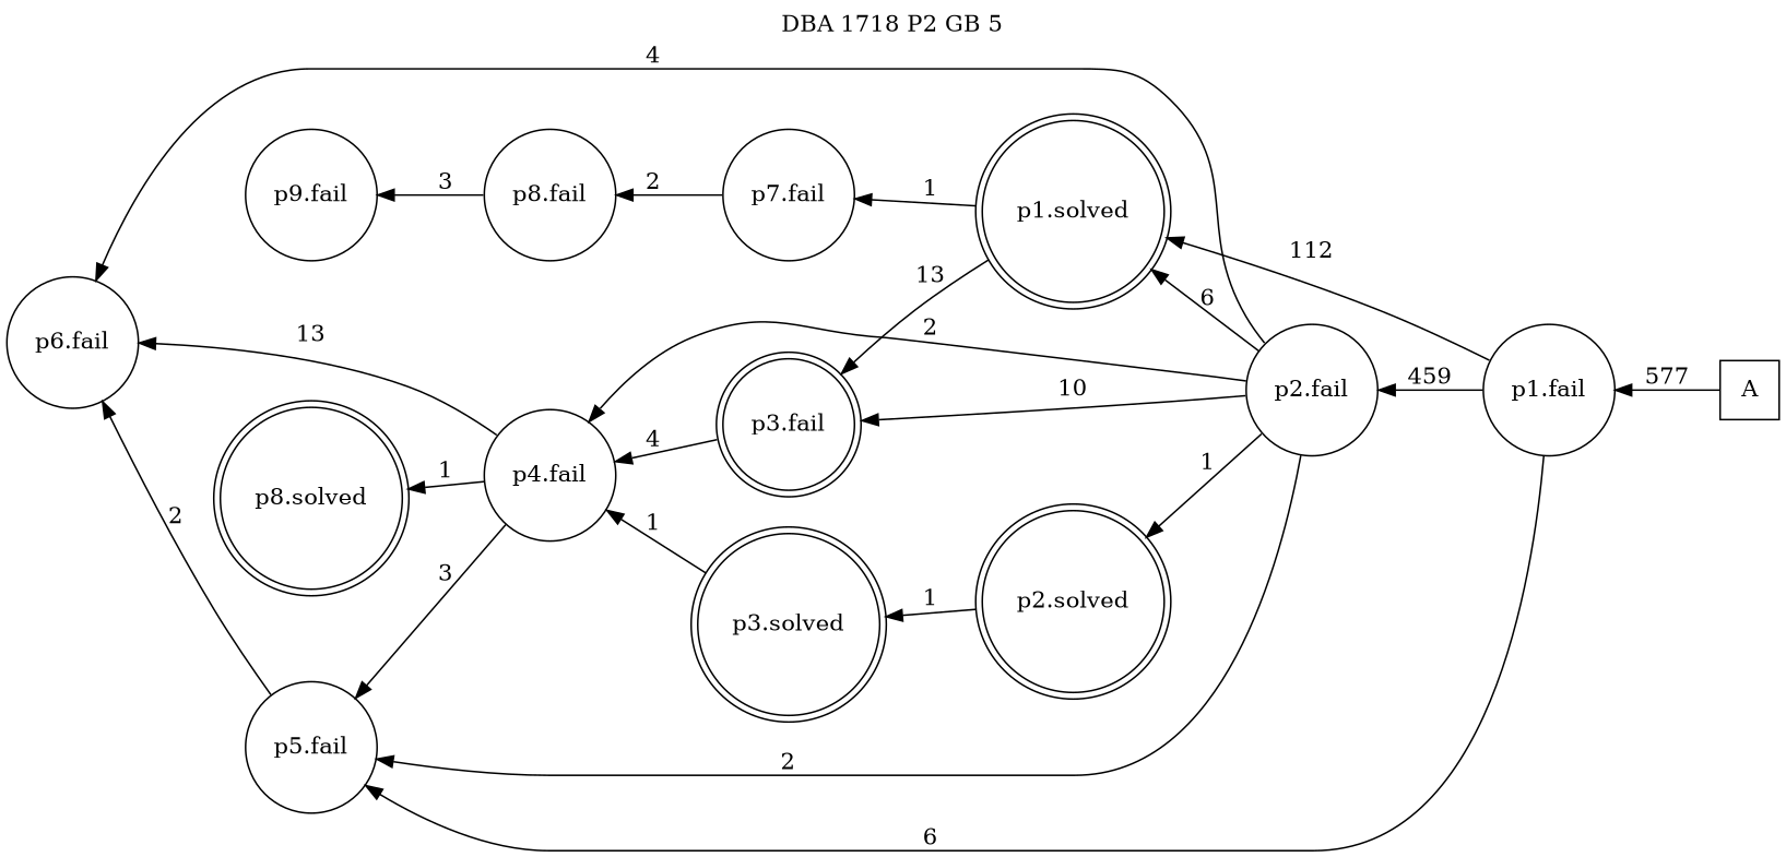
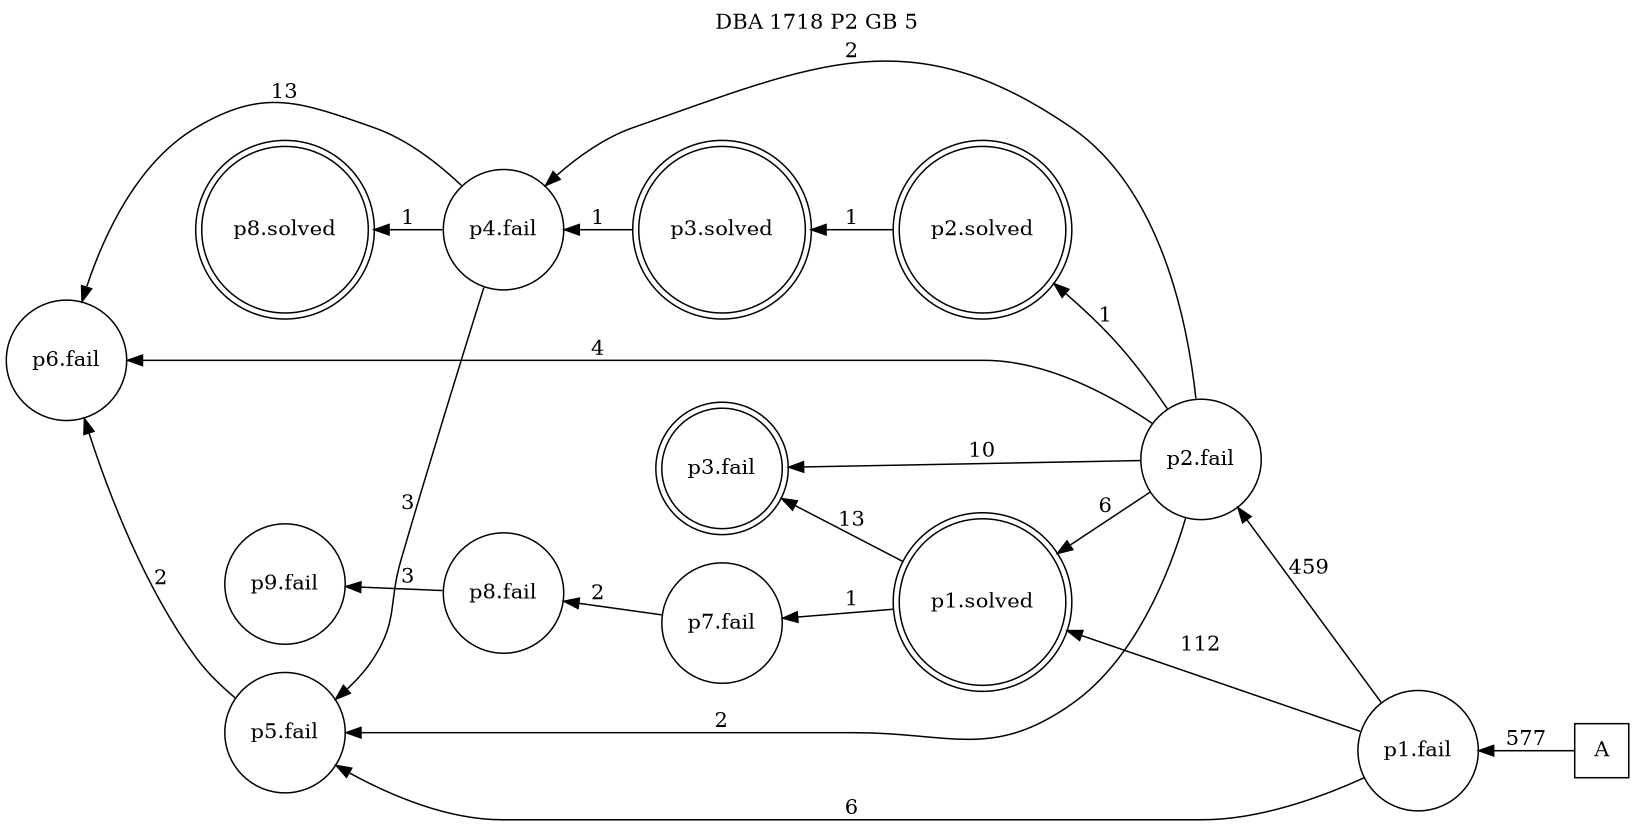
  digraph {
    label=" DBA 1718 P2 GB 5 "
    labelloc=tl
    rankdir=RL
    node [shape=circle]
    n1 [label=A shape=square]
    n2 [label="p1.fail"]
    n3 [label="p1.solved" shape=doublecircle]
    n4 [label="p2.fail"]
    n5 [label="p5.fail"]
    n6 [label="p3.fail" shape=doublecircle]
    n7 [label="p7.fail"]
    n8 [label="p4.fail"]
    n9 [label="p6.fail"]
    n10 [label="p2.solved" shape=doublecircle]
    n11 [label="p8.fail"]
    n12 [label="p8.solved" shape=doublecircle]
    n13 [label="p3.solved" shape=doublecircle]
    n14 [label="p9.fail"]
    n1 -> n2 [label=577]
    n2 -> n3 [label=112]
    n2 -> n4 [label=459]
    n2 -> n5 [label=6]
    n3 -> n6 [label=13]
    n3 -> n7 [label=1]
    n4 -> n3 [label=6]
    n4 -> n5 [label=2]
    n4 -> n6 [label=10]
    n4 -> n8 [label=2]
    n4 -> n9 [label=4]
    n4 -> n10 [label=1]
    n5 -> n9 [label=2]
-   n6 -> n8 [label=4]
    n7 -> n11 [label=2]
    n8 -> n5 [label=3]
    n8 -> n9 [label=13]
    n8 -> n12 [label=1]
    n10 -> n13 [label=1]
    n11 -> n14 [label=3]
    n13 -> n8 [label=1]
  }
